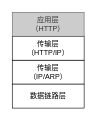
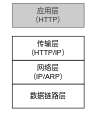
  <mxCell id="0" />
  <mxCell id="1" parent="0" />
- <mxCell id="2" value="传输层&lt;br&gt;（IP/ARP）" style="rounded=0;whiteSpace=wrap;html=1;" vertex="1" parent="1"><mxGeometry x="20" y="100" width="120" height="40" as="geometry" /></mxCell>
+ <mxCell id="2" value="网络层&lt;br&gt;（IP/ARP）" style="rounded=0;whiteSpace=wrap;html=1;" vertex="1" parent="1"><mxGeometry x="20" y="100" width="120" height="40" as="geometry" /></mxCell>
  <mxCell id="3" value="数据链路层" style="rounded=0;whiteSpace=wrap;html=1;" vertex="1" parent="1"><mxGeometry x="20" y="140" width="120" height="40" as="geometry" /></mxCell>
  <mxCell id="4" value="传输层&lt;br&gt;（HTTP/IP）" style="rounded=0;whiteSpace=wrap;html=1;" vertex="1" parent="1"><mxGeometry x="20" y="60" width="120" height="40" as="geometry" /></mxCell>
- <mxCell id="5" value="应用层&lt;br&gt;（HTTP）" style="rounded=0;whiteSpace=wrap;html=1;fillColor=#CCCCCC;strokeColor=#666666;fontColor=#333333;" vertex="1" parent="1"><mxGeometry x="20" y="20" width="120" height="40" as="geometry" /></mxCell>
+ <mxCell id="5" value="应用层&lt;br&gt;（HTTP）" style="rounded=0;whiteSpace=wrap;html=1;fillColor=#CCCCCC;strokeColor=#666666;fontColor=#333333;" vertex="1" parent="1"><mxGeometry x="20" y="5" width="120" height="40" as="geometry" /></mxCell>
